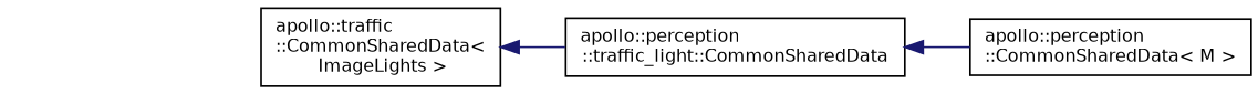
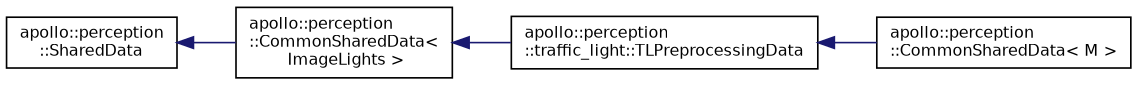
  digraph {
    rankdir=LR
    node [color=black fillcolor=white fontname=Helvetica fontsize=10 shape=record style=filled]
    edge [color=midnightblue dir=back fontname=Helvetica fontsize=10 labelfontname=Helvetica labelfontsize=10 style=solid]
-   n2 [height=0.2 label="apollo::traffic\l::CommonSharedData\<\l ImageLights \>" width=0.4]
+   n1 [height=0.2 label="apollo::perception\l::SharedData" width=0.4]
+   n2 [height=0.2 label="apollo::perception\l::CommonSharedData\<\l ImageLights \>" width=0.4]
    n3 [height=0.2 label="apollo::perception\l::CommonSharedData\< M \>" width=0.4]
-   n4 [height=0.2 label="apollo::perception\l::traffic_light::CommonSharedData" width=0.4]
+   n4 [height=0.2 label="apollo::perception\l::traffic_light::TLPreprocessingData" width=0.4]
+   n1 -> n2
    n2 -> n4
    n4 -> n3
  }
